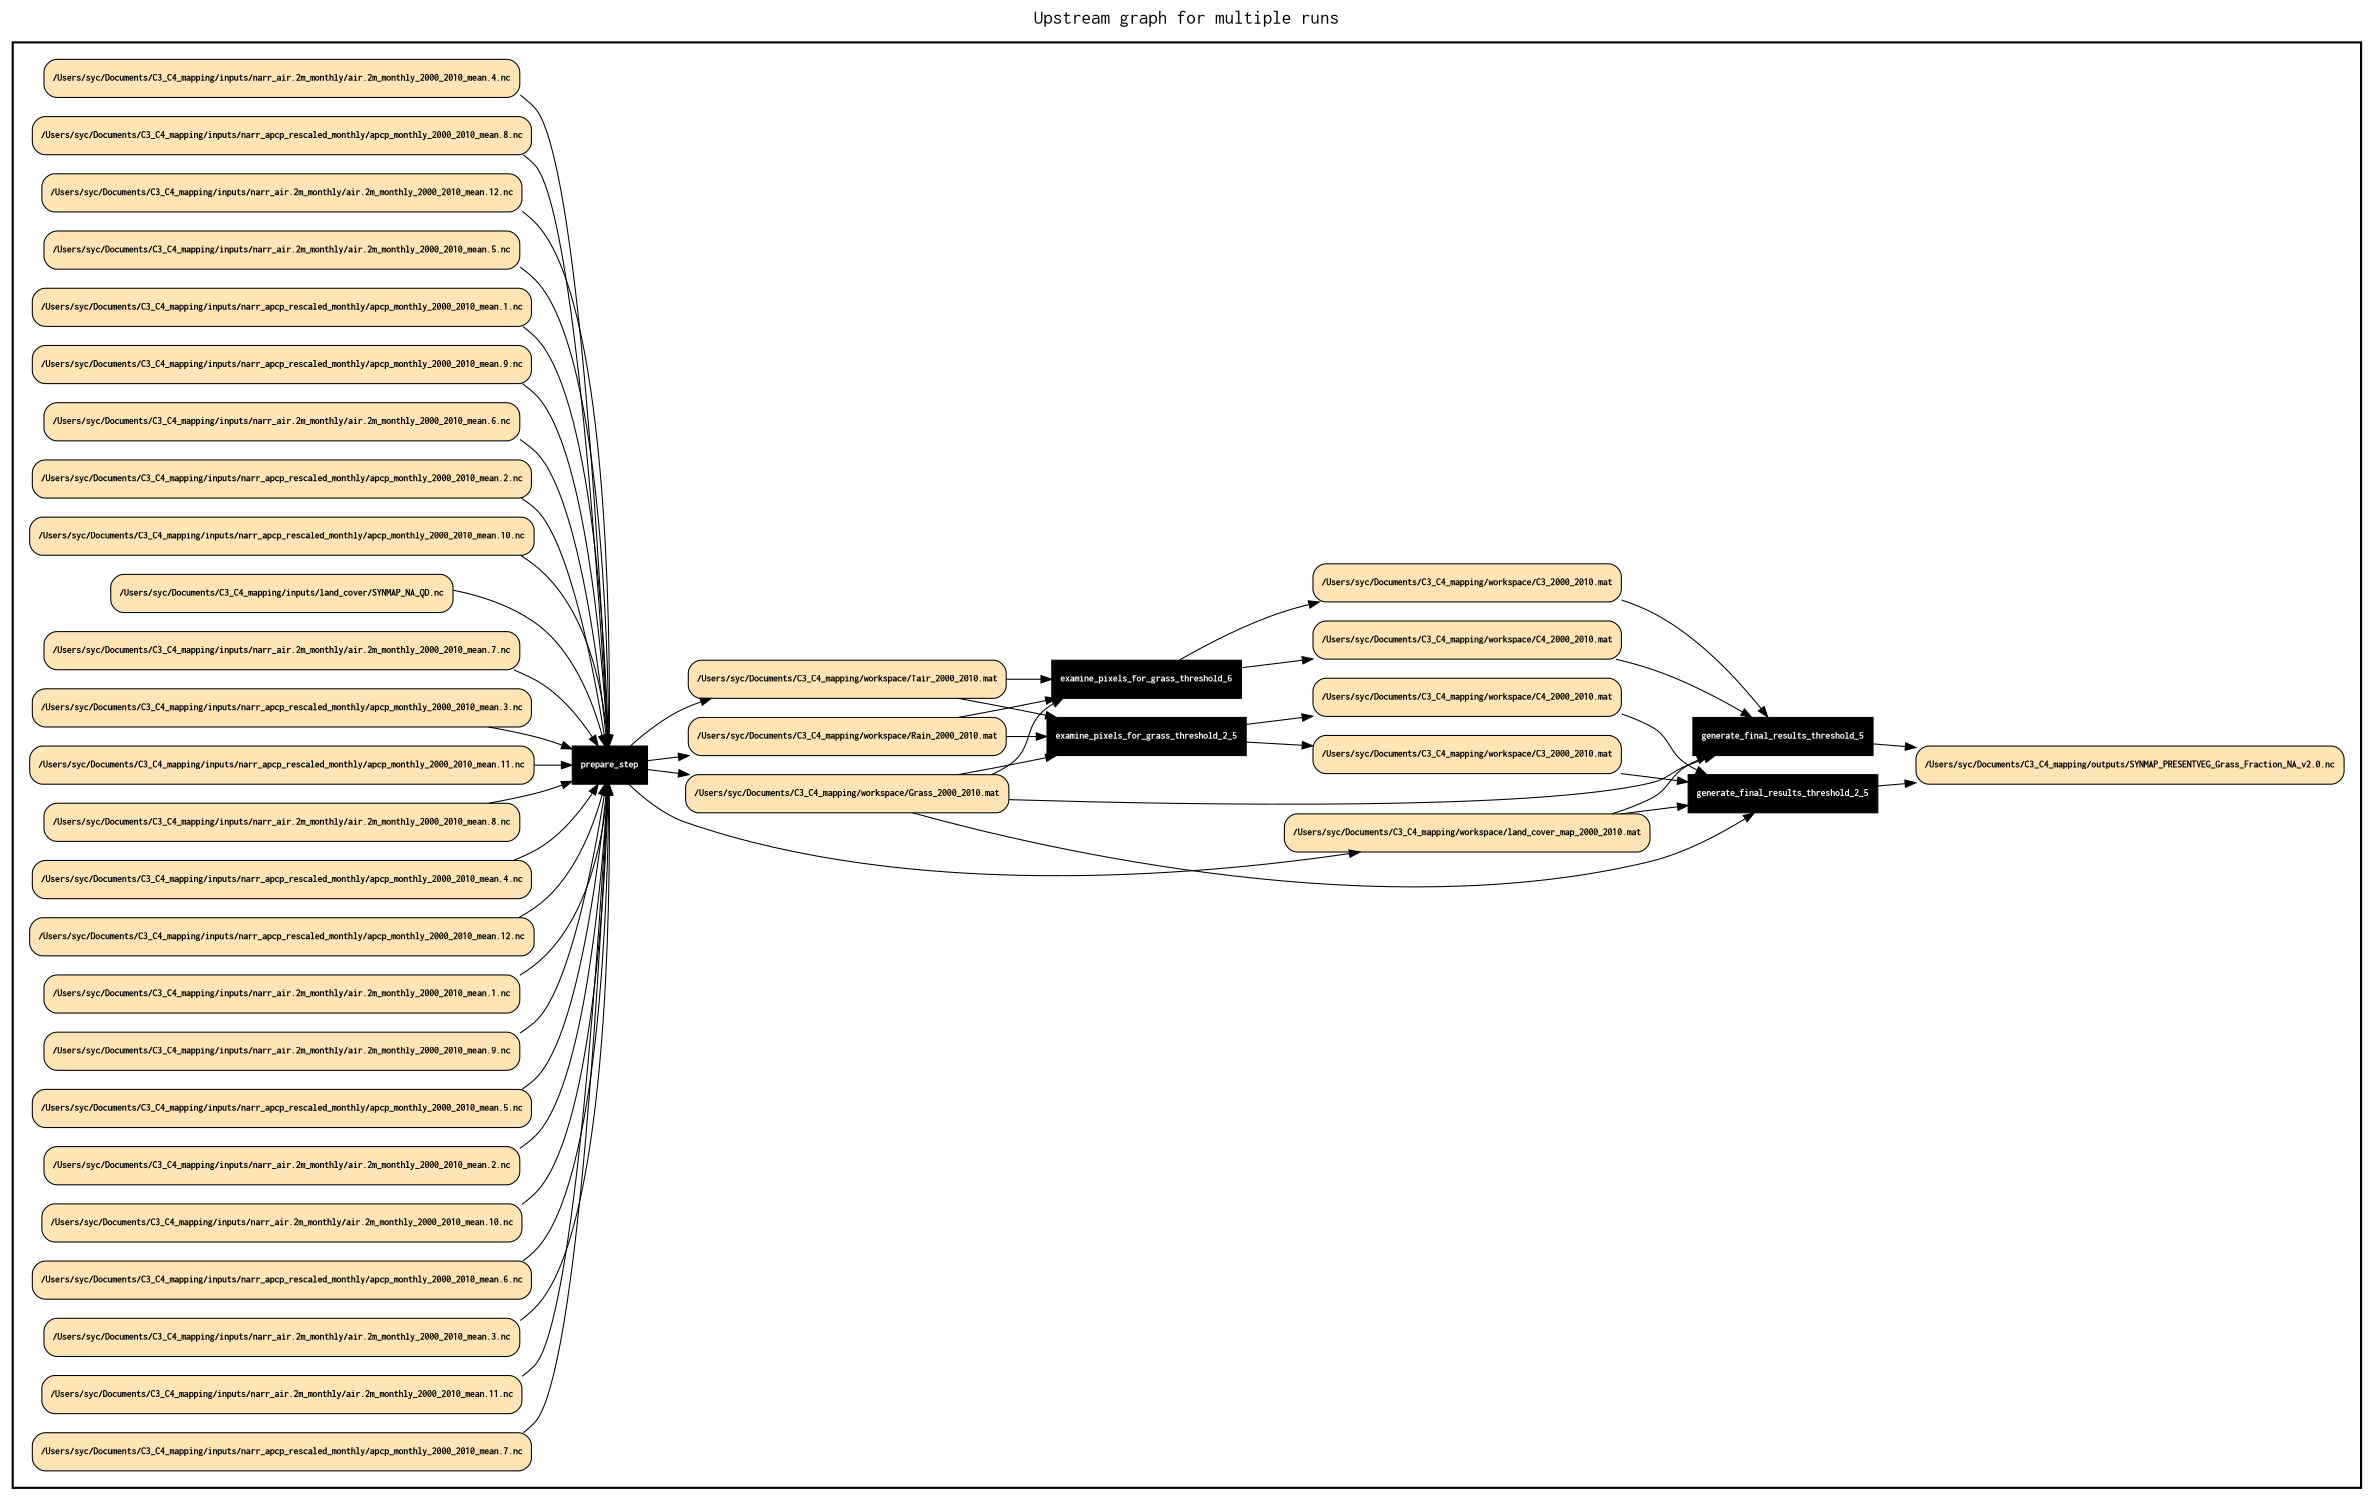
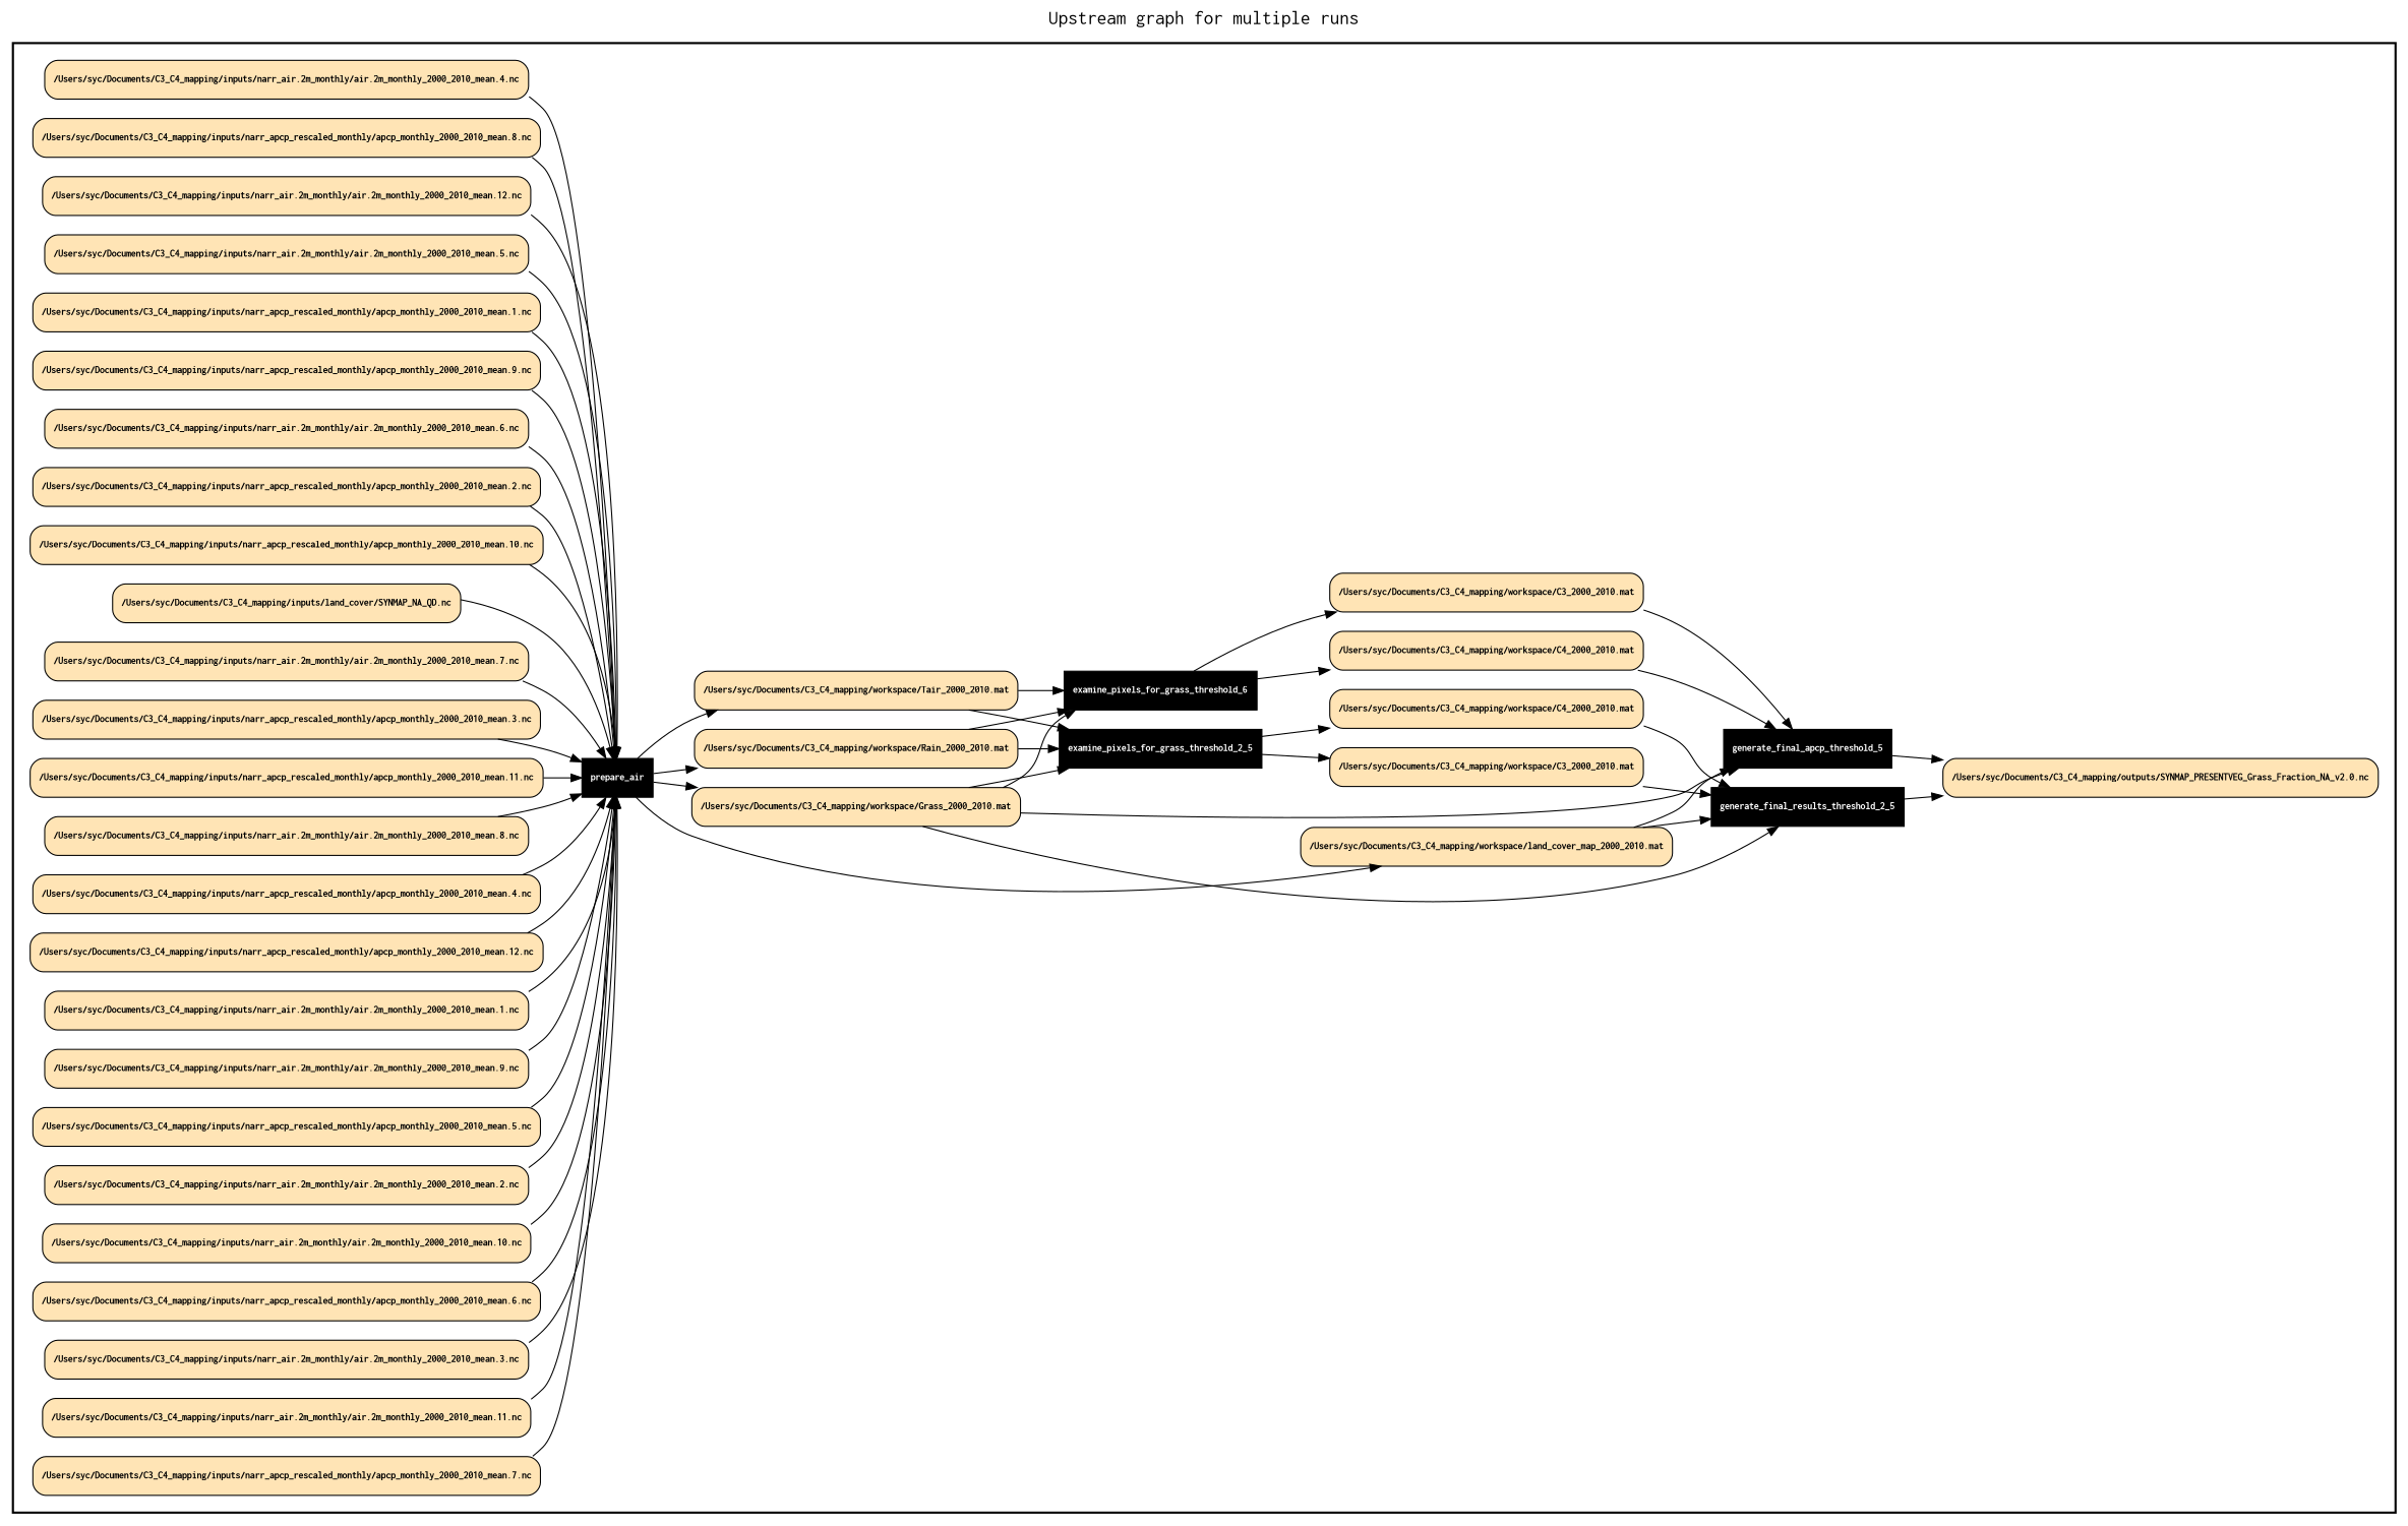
  digraph {
    fontname=Courier
    fontsize=18
    label="Upstream graph for multiple runs"
    labelloc=t
    rankdir=LR
    node [fillcolor="#FFE4B5" fontcolor=black fontname="Courier-Bold" fontsize=9 peripheries=1 shape=box style="rounded,filled"]
    n1 [fillcolor=black fontcolor=white label=examine_pixels_for_grass_threshold_6 style=filled]
    examine_pixels_for_grass_threshold_2_5 [fillcolor=black fontcolor=white style=filled]
-   prepare_step [fillcolor=black fontcolor=white style=filled]
-   generate_final_results_threshold_5 [fillcolor=black fontcolor=white style=filled]
+   prepare_step [fillcolor=black fontcolor=white style=filled label=prepare_air]
+   generate_final_results_threshold_5 [fillcolor=black fontcolor=white style=filled label=generate_final_apcp_threshold_5]
    generate_final_results_threshold_2_5 [fillcolor=black fontcolor=white style=filled]
    n6 [label="/Users/syc/Documents/C3_C4_mapping/workspace/C4_2000_2010.mat"]
    n7 [label="/Users/syc/Documents/C3_C4_mapping/inputs/narr_air.2m_monthly/air.2m_monthly_2000_2010_mean.4.nc"]
    n8 [label="/Users/syc/Documents/C3_C4_mapping/inputs/narr_apcp_rescaled_monthly/apcp_monthly_2000_2010_mean.8.nc"]
    n9 [label="/Users/syc/Documents/C3_C4_mapping/inputs/narr_air.2m_monthly/air.2m_monthly_2000_2010_mean.12.nc"]
    n10 [label="/Users/syc/Documents/C3_C4_mapping/inputs/narr_air.2m_monthly/air.2m_monthly_2000_2010_mean.5.nc"]
    n11 [label="/Users/syc/Documents/C3_C4_mapping/inputs/narr_apcp_rescaled_monthly/apcp_monthly_2000_2010_mean.1.nc"]
    n12 [label="/Users/syc/Documents/C3_C4_mapping/inputs/narr_apcp_rescaled_monthly/apcp_monthly_2000_2010_mean.9.nc"]
    n13 [label="/Users/syc/Documents/C3_C4_mapping/workspace/Rain_2000_2010.mat"]
    n14 [label="/Users/syc/Documents/C3_C4_mapping/outputs/SYNMAP_PRESENTVEG_Grass_Fraction_NA_v2.0.nc"]
    n15 [label="/Users/syc/Documents/C3_C4_mapping/workspace/C3_2000_2010.mat"]
    n16 [label="/Users/syc/Documents/C3_C4_mapping/workspace/Grass_2000_2010.mat"]
    n17 [label="/Users/syc/Documents/C3_C4_mapping/inputs/narr_air.2m_monthly/air.2m_monthly_2000_2010_mean.6.nc"]
    n18 [label="/Users/syc/Documents/C3_C4_mapping/inputs/narr_apcp_rescaled_monthly/apcp_monthly_2000_2010_mean.2.nc"]
    n19 [label="/Users/syc/Documents/C3_C4_mapping/inputs/narr_apcp_rescaled_monthly/apcp_monthly_2000_2010_mean.10.nc"]
    n20 [label="/Users/syc/Documents/C3_C4_mapping/inputs/land_cover/SYNMAP_NA_QD.nc"]
    n21 [label="/Users/syc/Documents/C3_C4_mapping/inputs/narr_air.2m_monthly/air.2m_monthly_2000_2010_mean.7.nc"]
    n22 [label="/Users/syc/Documents/C3_C4_mapping/inputs/narr_apcp_rescaled_monthly/apcp_monthly_2000_2010_mean.3.nc"]
    n23 [label="/Users/syc/Documents/C3_C4_mapping/inputs/narr_apcp_rescaled_monthly/apcp_monthly_2000_2010_mean.11.nc"]
    n24 [label="/Users/syc/Documents/C3_C4_mapping/inputs/narr_air.2m_monthly/air.2m_monthly_2000_2010_mean.8.nc"]
    n25 [label="/Users/syc/Documents/C3_C4_mapping/inputs/narr_apcp_rescaled_monthly/apcp_monthly_2000_2010_mean.4.nc"]
    n26 [label="/Users/syc/Documents/C3_C4_mapping/inputs/narr_apcp_rescaled_monthly/apcp_monthly_2000_2010_mean.12.nc"]
    n27 [label="/Users/syc/Documents/C3_C4_mapping/inputs/narr_air.2m_monthly/air.2m_monthly_2000_2010_mean.1.nc"]
    n28 [label="/Users/syc/Documents/C3_C4_mapping/inputs/narr_air.2m_monthly/air.2m_monthly_2000_2010_mean.9.nc"]
    n29 [label="/Users/syc/Documents/C3_C4_mapping/inputs/narr_apcp_rescaled_monthly/apcp_monthly_2000_2010_mean.5.nc"]
    n30 [label="/Users/syc/Documents/C3_C4_mapping/inputs/narr_air.2m_monthly/air.2m_monthly_2000_2010_mean.2.nc"]
    n31 [label="/Users/syc/Documents/C3_C4_mapping/inputs/narr_air.2m_monthly/air.2m_monthly_2000_2010_mean.10.nc"]
    n32 [label="/Users/syc/Documents/C3_C4_mapping/inputs/narr_apcp_rescaled_monthly/apcp_monthly_2000_2010_mean.6.nc"]
    n33 [label="/Users/syc/Documents/C3_C4_mapping/workspace/land_cover_map_2000_2010.mat"]
    n34 [label="/Users/syc/Documents/C3_C4_mapping/workspace/C3_2000_2010.mat"]
    n35 [label="/Users/syc/Documents/C3_C4_mapping/inputs/narr_air.2m_monthly/air.2m_monthly_2000_2010_mean.3.nc"]
    n36 [label="/Users/syc/Documents/C3_C4_mapping/inputs/narr_air.2m_monthly/air.2m_monthly_2000_2010_mean.11.nc"]
    n37 [label="/Users/syc/Documents/C3_C4_mapping/inputs/narr_apcp_rescaled_monthly/apcp_monthly_2000_2010_mean.7.nc"]
    n38 [label="/Users/syc/Documents/C3_C4_mapping/workspace/Tair_2000_2010.mat"]
    n39 [label="/Users/syc/Documents/C3_C4_mapping/workspace/C4_2000_2010.mat"]
    subgraph cluster_1 {
      color=black
      label=""
      penwidth=2
      subgraph cluster_2 {
        color=white
        label=""
        penwidth=2
        n1
        examine_pixels_for_grass_threshold_2_5
        prepare_step
        generate_final_results_threshold_5
        generate_final_results_threshold_2_5
        n6
        n7
        n8
        n9
        n10
        n11
        n12
        n13
        n14
        n15
        n16
        n17
        n18
        n19
        n20
        n21
        n22
        n23
        n24
        n25
        n26
        n27
        n28
        n29
        n30
        n31
        n32
        n33
        n34
        n35
        n36
        n37
        n38
        n39
      }
    }
    n1 -> n6
    n1 -> n15
    examine_pixels_for_grass_threshold_2_5 -> n34
    examine_pixels_for_grass_threshold_2_5 -> n39
    prepare_step -> n13
    prepare_step -> n16
    prepare_step -> n33
    prepare_step -> n38
    generate_final_results_threshold_5 -> n14
    generate_final_results_threshold_2_5 -> n14
    n6 -> generate_final_results_threshold_5
    n7 -> prepare_step
    n8 -> prepare_step
    n9 -> prepare_step
    n10 -> prepare_step
    n11 -> prepare_step
    n12 -> prepare_step
    n13 -> n1
    n13 -> examine_pixels_for_grass_threshold_2_5
    n15 -> generate_final_results_threshold_5
    n16 -> n1
    n16 -> examine_pixels_for_grass_threshold_2_5
    n16 -> generate_final_results_threshold_5
    n16 -> generate_final_results_threshold_2_5
    n17 -> prepare_step
    n18 -> prepare_step
    n19 -> prepare_step
    n20 -> prepare_step
    n21 -> prepare_step
    n22 -> prepare_step
    n23 -> prepare_step
    n24 -> prepare_step
    n25 -> prepare_step
    n26 -> prepare_step
    n27 -> prepare_step
    n28 -> prepare_step
    n29 -> prepare_step
    n30 -> prepare_step
    n31 -> prepare_step
    n32 -> prepare_step
    n33 -> generate_final_results_threshold_5
    n33 -> generate_final_results_threshold_2_5
    n34 -> generate_final_results_threshold_2_5
    n35 -> prepare_step
    n36 -> prepare_step
    n37 -> prepare_step
    n38 -> n1
    n38 -> examine_pixels_for_grass_threshold_2_5
    n39 -> generate_final_results_threshold_2_5
  }
